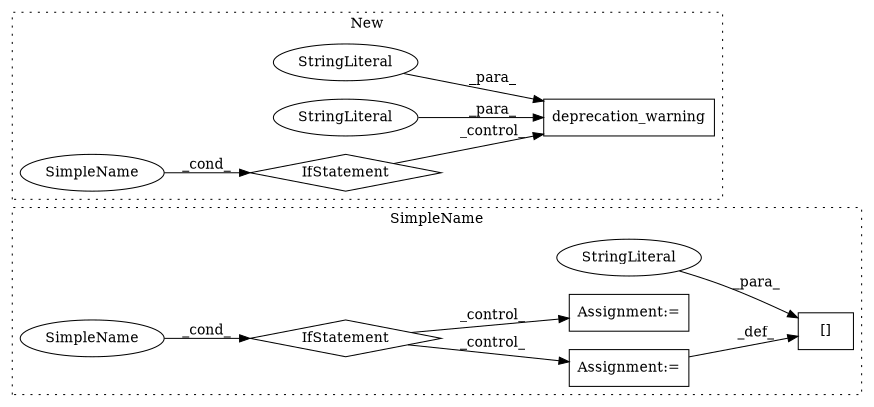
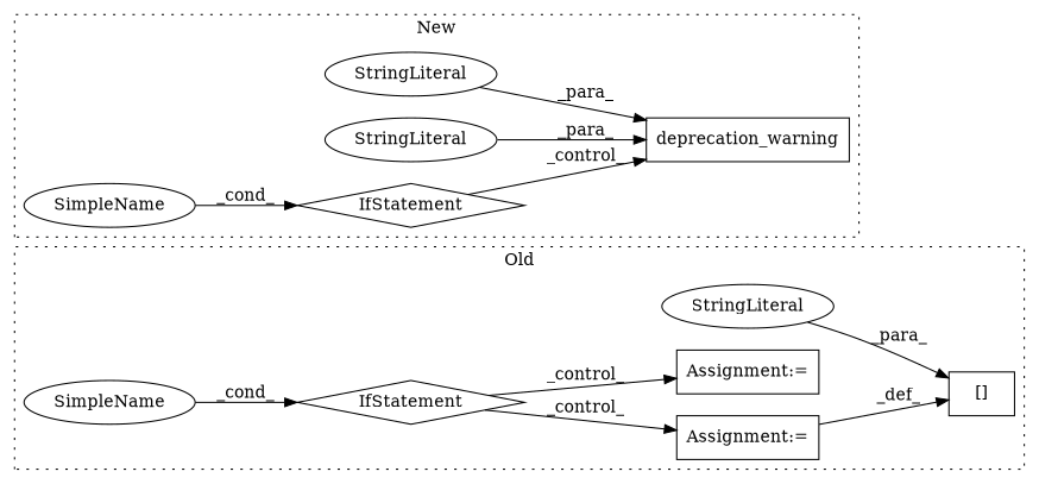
  digraph {
    rankdir=LR
    node [a=45 shape=ellipse]
    n1 [a=2 l="20,1" label="[]" s="7199,7235" shape=box]
    n2 [l=16 label=StringLiteral s=7219]
    n3 [a=7 l=1 label="Assignment:=" s=7236 shape=box]
    n4 [a=42 label=SimpleName]
    n5 [a=25 l="4,2" label=IfStatement s="5714,5753" shape=diamond]
    n6 [a=7 l=1 label="Assignment:=" s=6622 shape=box]
    n7 [a=32 l="20,1" label=deprecation_warning s="5501,5581" shape=box]
    n8 [l=42 label=StringLiteral s=5539]
    n9 [l=17 label=StringLiteral s=5521]
    n10 [a=42 label=SimpleName]
    n11 [a=25 l="4,2" label=IfStatement s="5421,5491" shape=diamond]
    subgraph cluster_1 {
-     label=SimpleName
+     label=Old
      style=dotted
      n1
      n2
      n3
      n4
      n5
      n6
    }
    subgraph cluster_2 {
      label=New
      style=dotted
      n7
      n8
      n9
      n10
      n11
    }
    n2 -> n1 [label=_para_]
    n3 -> n1 [label=_def_]
    n4 -> n5 [label=_cond_]
    n5 -> n3 [label=_control_]
    n5 -> n6 [label=_control_]
    n8 -> n7 [label=_para_]
    n9 -> n7 [label=_para_]
    n10 -> n11 [label=_cond_]
    n11 -> n7 [label=_control_]
  }
